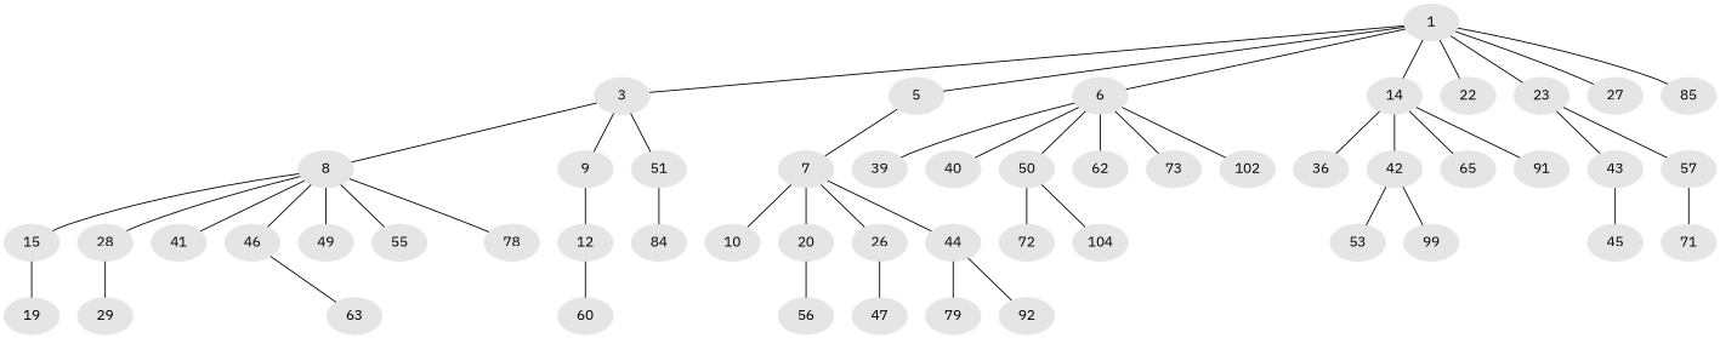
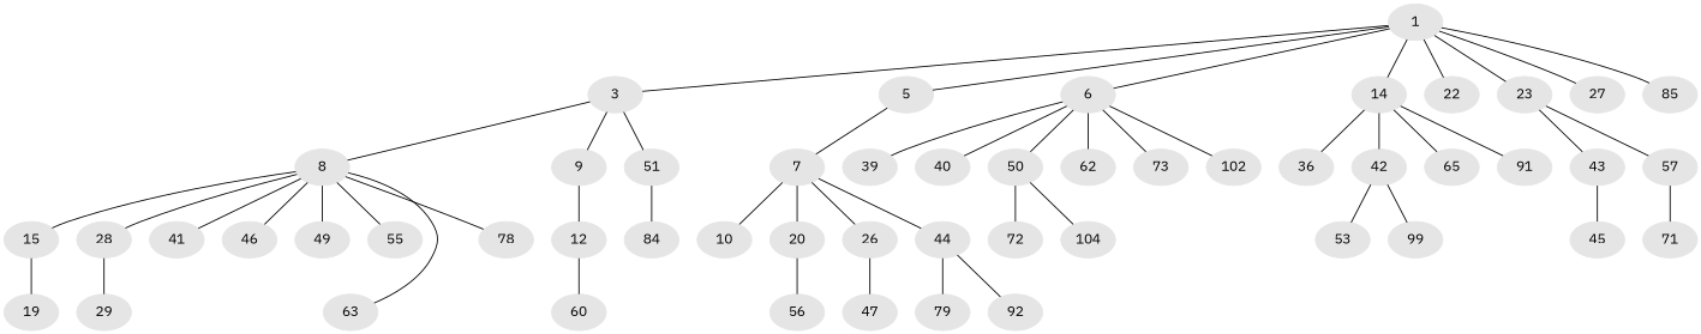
  graph {
    fontname="IBM Plex Sans"
    node [color=gray90 fontname="IBM Plex Sans" style=filled]
    edge [fontname="IBM Plex Sans"]
    1 [super="+2"]
    3 [super="+64+4"]
    5
    6
    14 [super="+30+105"]
    22 [super="+77"]
    23 [super="+54+48"]
    27
    85
    8 [super="+32+24+13"]
    9 [super="+11"]
    51
    7 [super="+21+18"]
    39
    40
    50 [super="+103+98+61"]
    62 [super="+101"]
    73
    102
    36 [super="+96"]
    42
    65
    91
    43
    57
    15 [super="+58"]
    28 [super="+37"]
    41
    46 [super="+87+94"]
    49
    55 [super="+100"]
    63
    78
    12 [super="+17"]
    84
    10 [super="+33"]
    20 [super="+83"]
    26
    44
    72
    104
    56 [super="+69"]
    47
    79
    92
    19
    29 [super="+74"]
    60
    53 [super="+59"]
    99
    45
    71 [super="+89"]
    1 -- 3
    1 -- 5
    1 -- 6
    1 -- 14
    1 -- 22
    1 -- 23
    1 -- 27
    1 -- 85
    3 -- 8
    3 -- 9
    3 -- 51
    5 -- 7
    6 -- 39
    6 -- 40
    6 -- 50
    6 -- 62
    6 -- 73
    6 -- 102
    14 -- 36
    14 -- 42
    14 -- 65
    14 -- 91
    23 -- 43
    23 -- 57
    8 -- 15
    8 -- 28
    8 -- 41
    8 -- 46
    8 -- 49
    8 -- 55
-   46 -- 63
+   8 -- 63
    8 -- 78
    9 -- 12
    51 -- 84
    7 -- 10
    7 -- 20
    7 -- 26
    7 -- 44
    50 -- 72
    50 -- 104
    42 -- 53
    42 -- 99
    43 -- 45
    57 -- 71
    15 -- 19
    28 -- 29
    12 -- 60
    20 -- 56
    26 -- 47
    44 -- 79
    44 -- 92
  }
